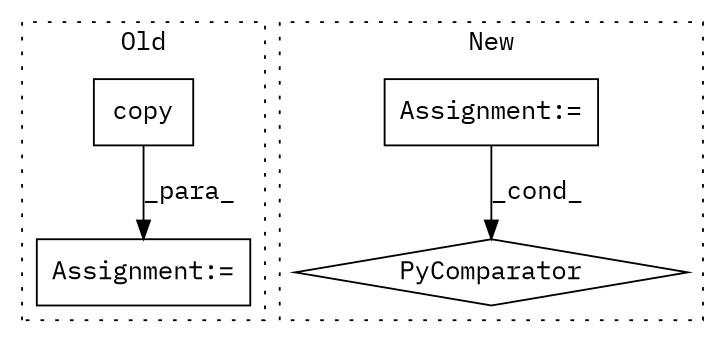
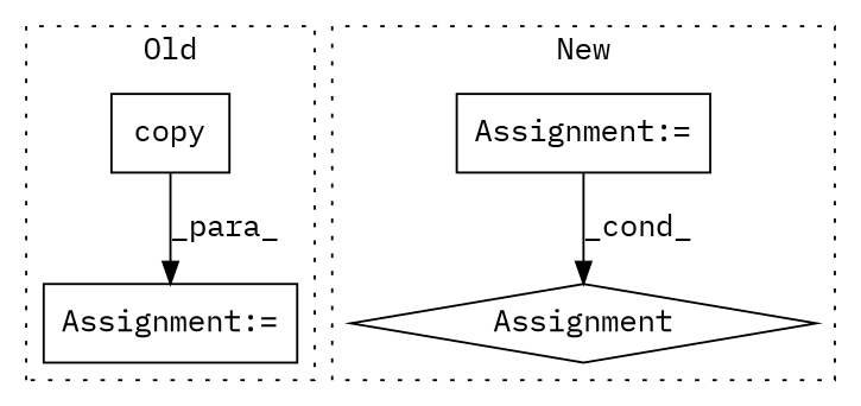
  digraph {
    fontname="IBM Plex Mono"
    node [a=7 l=79 s=3989 shape=box fontname="IBM Plex Mono"]
    edge [fontname="IBM Plex Mono"]
    n1 [a=32 l=6 label=copy s=3917]
    n2 [l=1 label="Assignment:=" s=3902]
-   n3 [a=113 label=PyComparator shape=diamond]
+   n3 [a=113 label=Assignment shape=diamond]
    n4 [label="Assignment:="]
    subgraph cluster_1 {
      label=Old
      style=dotted
      n1
      n2
    }
    subgraph cluster_2 {
      label=New
      style=dotted
      n3
      n4
    }
    n1 -> n2 [label=_para_]
    n4 -> n3 [label=_cond_]
  }
